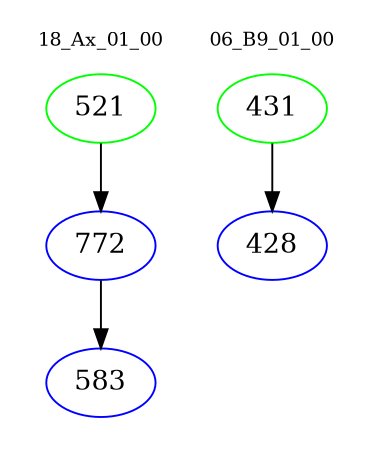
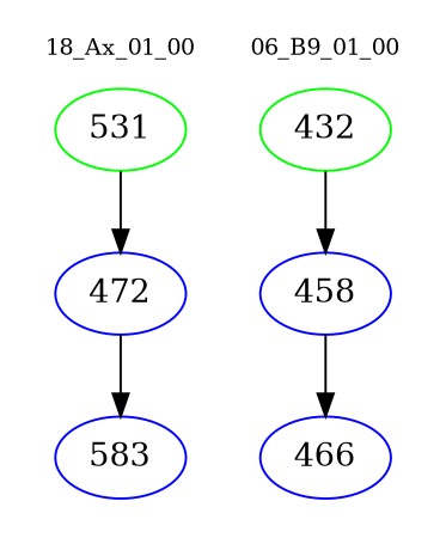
  digraph {
    node [color=blue]
    edge [color=black]
-   n1 [color=green label=521]
-   n2 [label=772]
+   n1 [color=green label=531]
+   n2 [label=472]
    n3 [label=583]
-   n4 [color=green label=431]
-   n5 [label=428]
+   n4 [color=green label=432]
+   n5 [label=458]
+   n6 [label=466]
    subgraph cluster_1 {
      color=white
      fontsize=10
      label="18_Ax_01_00"
      n1
      n2
      n3
    }
    subgraph cluster_2 {
      color=white
      fontsize=10
      label="06_B9_01_00"
      n4
      n5
+     n6
    }
    n1 -> n2
    n2 -> n3
    n4 -> n5
+   n5 -> n6
  }
